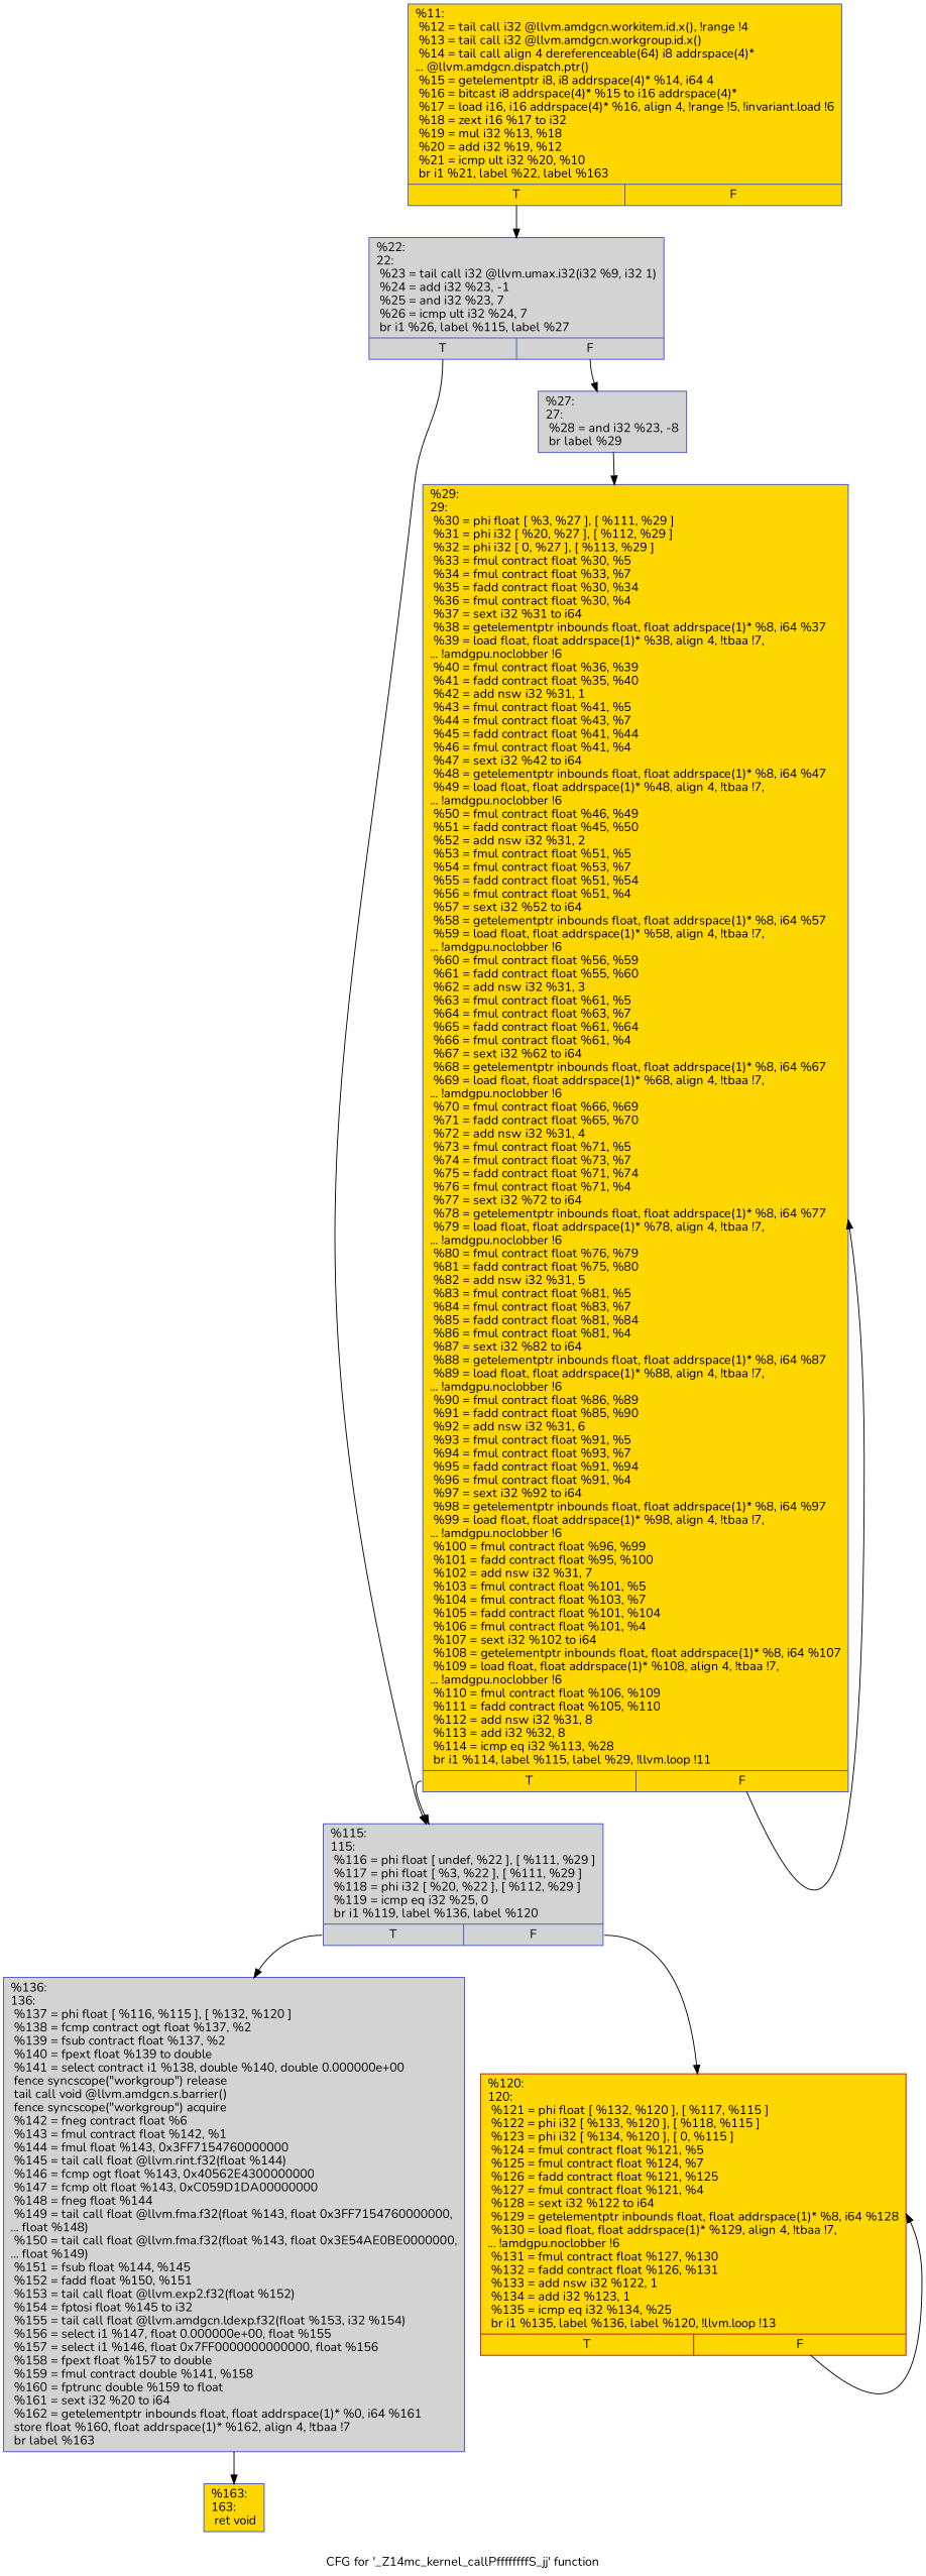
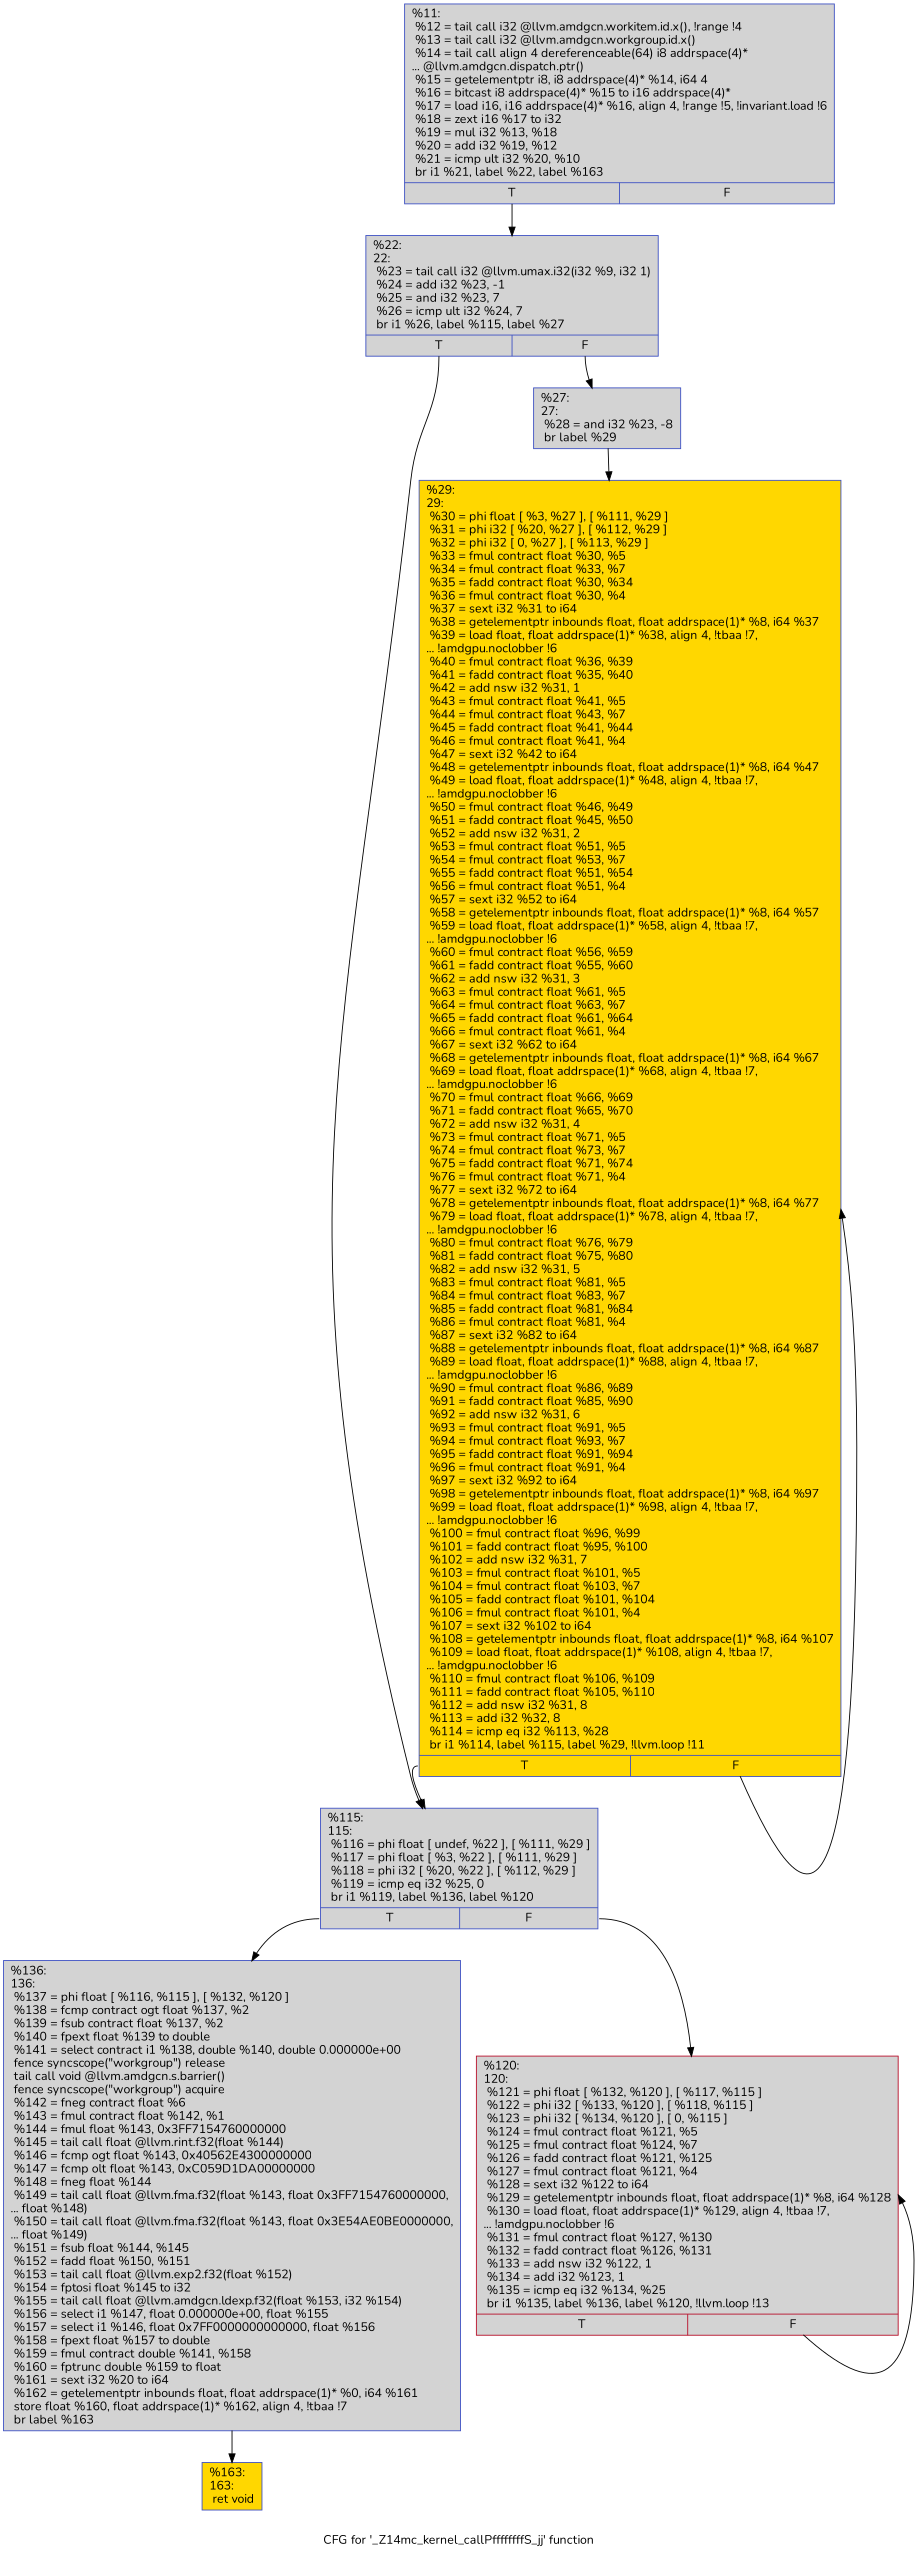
  digraph {
    fontname=Nunito
    label="CFG for '_Z14mc_kernel_callPffffffffS_jj' function"
    node [color="#3d50c3ff" fillcolor=lightgrey fontname=Nunito shape=record style=filled]
    edge [fontname=Nunito tailport=s0]
-   n1 [fillcolor=gold label="{%11:\l  %12 = tail call i32 @llvm.amdgcn.workitem.id.x(), !range !4\l  %13 = tail call i32 @llvm.amdgcn.workgroup.id.x()\l  %14 = tail call align 4 dereferenceable(64) i8 addrspace(4)*\l... @llvm.amdgcn.dispatch.ptr()\l  %15 = getelementptr i8, i8 addrspace(4)* %14, i64 4\l  %16 = bitcast i8 addrspace(4)* %15 to i16 addrspace(4)*\l  %17 = load i16, i16 addrspace(4)* %16, align 4, !range !5, !invariant.load !6\l  %18 = zext i16 %17 to i32\l  %19 = mul i32 %13, %18\l  %20 = add i32 %19, %12\l  %21 = icmp ult i32 %20, %10\l  br i1 %21, label %22, label %163\l|{<s0>T|<s1>F}}"]
+   n1 [label="{%11:\l  %12 = tail call i32 @llvm.amdgcn.workitem.id.x(), !range !4\l  %13 = tail call i32 @llvm.amdgcn.workgroup.id.x()\l  %14 = tail call align 4 dereferenceable(64) i8 addrspace(4)*\l... @llvm.amdgcn.dispatch.ptr()\l  %15 = getelementptr i8, i8 addrspace(4)* %14, i64 4\l  %16 = bitcast i8 addrspace(4)* %15 to i16 addrspace(4)*\l  %17 = load i16, i16 addrspace(4)* %16, align 4, !range !5, !invariant.load !6\l  %18 = zext i16 %17 to i32\l  %19 = mul i32 %13, %18\l  %20 = add i32 %19, %12\l  %21 = icmp ult i32 %20, %10\l  br i1 %21, label %22, label %163\l|{<s0>T|<s1>F}}"]
    n2 [label="{%22:\l22:                                               \l  %23 = tail call i32 @llvm.umax.i32(i32 %9, i32 1)\l  %24 = add i32 %23, -1\l  %25 = and i32 %23, 7\l  %26 = icmp ult i32 %24, 7\l  br i1 %26, label %115, label %27\l|{<s0>T|<s1>F}}"]
    n3 [label="{%115:\l115:                                              \l  %116 = phi float [ undef, %22 ], [ %111, %29 ]\l  %117 = phi float [ %3, %22 ], [ %111, %29 ]\l  %118 = phi i32 [ %20, %22 ], [ %112, %29 ]\l  %119 = icmp eq i32 %25, 0\l  br i1 %119, label %136, label %120\l|{<s0>T|<s1>F}}"]
    n4 [label="{%27:\l27:                                               \l  %28 = and i32 %23, -8\l  br label %29\l}"]
    n5 [fillcolor=gold label="{%163:\l163:                                              \l  ret void\l}"]
    n6 [label="{%136:\l136:                                              \l  %137 = phi float [ %116, %115 ], [ %132, %120 ]\l  %138 = fcmp contract ogt float %137, %2\l  %139 = fsub contract float %137, %2\l  %140 = fpext float %139 to double\l  %141 = select contract i1 %138, double %140, double 0.000000e+00\l  fence syncscope(\"workgroup\") release\l  tail call void @llvm.amdgcn.s.barrier()\l  fence syncscope(\"workgroup\") acquire\l  %142 = fneg contract float %6\l  %143 = fmul contract float %142, %1\l  %144 = fmul float %143, 0x3FF7154760000000\l  %145 = tail call float @llvm.rint.f32(float %144)\l  %146 = fcmp ogt float %143, 0x40562E4300000000\l  %147 = fcmp olt float %143, 0xC059D1DA00000000\l  %148 = fneg float %144\l  %149 = tail call float @llvm.fma.f32(float %143, float 0x3FF7154760000000,\l... float %148)\l  %150 = tail call float @llvm.fma.f32(float %143, float 0x3E54AE0BE0000000,\l... float %149)\l  %151 = fsub float %144, %145\l  %152 = fadd float %150, %151\l  %153 = tail call float @llvm.exp2.f32(float %152)\l  %154 = fptosi float %145 to i32\l  %155 = tail call float @llvm.amdgcn.ldexp.f32(float %153, i32 %154)\l  %156 = select i1 %147, float 0.000000e+00, float %155\l  %157 = select i1 %146, float 0x7FF0000000000000, float %156\l  %158 = fpext float %157 to double\l  %159 = fmul contract double %141, %158\l  %160 = fptrunc double %159 to float\l  %161 = sext i32 %20 to i64\l  %162 = getelementptr inbounds float, float addrspace(1)* %0, i64 %161\l  store float %160, float addrspace(1)* %162, align 4, !tbaa !7\l  br label %163\l}"]
-   n7 [color="#b70d28ff" fillcolor=gold label="{%120:\l120:                                              \l  %121 = phi float [ %132, %120 ], [ %117, %115 ]\l  %122 = phi i32 [ %133, %120 ], [ %118, %115 ]\l  %123 = phi i32 [ %134, %120 ], [ 0, %115 ]\l  %124 = fmul contract float %121, %5\l  %125 = fmul contract float %124, %7\l  %126 = fadd contract float %121, %125\l  %127 = fmul contract float %121, %4\l  %128 = sext i32 %122 to i64\l  %129 = getelementptr inbounds float, float addrspace(1)* %8, i64 %128\l  %130 = load float, float addrspace(1)* %129, align 4, !tbaa !7,\l... !amdgpu.noclobber !6\l  %131 = fmul contract float %127, %130\l  %132 = fadd contract float %126, %131\l  %133 = add nsw i32 %122, 1\l  %134 = add i32 %123, 1\l  %135 = icmp eq i32 %134, %25\l  br i1 %135, label %136, label %120, !llvm.loop !13\l|{<s0>T|<s1>F}}"]
+   n7 [color="#b70d28ff" label="{%120:\l120:                                              \l  %121 = phi float [ %132, %120 ], [ %117, %115 ]\l  %122 = phi i32 [ %133, %120 ], [ %118, %115 ]\l  %123 = phi i32 [ %134, %120 ], [ 0, %115 ]\l  %124 = fmul contract float %121, %5\l  %125 = fmul contract float %124, %7\l  %126 = fadd contract float %121, %125\l  %127 = fmul contract float %121, %4\l  %128 = sext i32 %122 to i64\l  %129 = getelementptr inbounds float, float addrspace(1)* %8, i64 %128\l  %130 = load float, float addrspace(1)* %129, align 4, !tbaa !7,\l... !amdgpu.noclobber !6\l  %131 = fmul contract float %127, %130\l  %132 = fadd contract float %126, %131\l  %133 = add nsw i32 %122, 1\l  %134 = add i32 %123, 1\l  %135 = icmp eq i32 %134, %25\l  br i1 %135, label %136, label %120, !llvm.loop !13\l|{<s0>T|<s1>F}}"]
    n8 [fillcolor=gold label="{%29:\l29:                                               \l  %30 = phi float [ %3, %27 ], [ %111, %29 ]\l  %31 = phi i32 [ %20, %27 ], [ %112, %29 ]\l  %32 = phi i32 [ 0, %27 ], [ %113, %29 ]\l  %33 = fmul contract float %30, %5\l  %34 = fmul contract float %33, %7\l  %35 = fadd contract float %30, %34\l  %36 = fmul contract float %30, %4\l  %37 = sext i32 %31 to i64\l  %38 = getelementptr inbounds float, float addrspace(1)* %8, i64 %37\l  %39 = load float, float addrspace(1)* %38, align 4, !tbaa !7,\l... !amdgpu.noclobber !6\l  %40 = fmul contract float %36, %39\l  %41 = fadd contract float %35, %40\l  %42 = add nsw i32 %31, 1\l  %43 = fmul contract float %41, %5\l  %44 = fmul contract float %43, %7\l  %45 = fadd contract float %41, %44\l  %46 = fmul contract float %41, %4\l  %47 = sext i32 %42 to i64\l  %48 = getelementptr inbounds float, float addrspace(1)* %8, i64 %47\l  %49 = load float, float addrspace(1)* %48, align 4, !tbaa !7,\l... !amdgpu.noclobber !6\l  %50 = fmul contract float %46, %49\l  %51 = fadd contract float %45, %50\l  %52 = add nsw i32 %31, 2\l  %53 = fmul contract float %51, %5\l  %54 = fmul contract float %53, %7\l  %55 = fadd contract float %51, %54\l  %56 = fmul contract float %51, %4\l  %57 = sext i32 %52 to i64\l  %58 = getelementptr inbounds float, float addrspace(1)* %8, i64 %57\l  %59 = load float, float addrspace(1)* %58, align 4, !tbaa !7,\l... !amdgpu.noclobber !6\l  %60 = fmul contract float %56, %59\l  %61 = fadd contract float %55, %60\l  %62 = add nsw i32 %31, 3\l  %63 = fmul contract float %61, %5\l  %64 = fmul contract float %63, %7\l  %65 = fadd contract float %61, %64\l  %66 = fmul contract float %61, %4\l  %67 = sext i32 %62 to i64\l  %68 = getelementptr inbounds float, float addrspace(1)* %8, i64 %67\l  %69 = load float, float addrspace(1)* %68, align 4, !tbaa !7,\l... !amdgpu.noclobber !6\l  %70 = fmul contract float %66, %69\l  %71 = fadd contract float %65, %70\l  %72 = add nsw i32 %31, 4\l  %73 = fmul contract float %71, %5\l  %74 = fmul contract float %73, %7\l  %75 = fadd contract float %71, %74\l  %76 = fmul contract float %71, %4\l  %77 = sext i32 %72 to i64\l  %78 = getelementptr inbounds float, float addrspace(1)* %8, i64 %77\l  %79 = load float, float addrspace(1)* %78, align 4, !tbaa !7,\l... !amdgpu.noclobber !6\l  %80 = fmul contract float %76, %79\l  %81 = fadd contract float %75, %80\l  %82 = add nsw i32 %31, 5\l  %83 = fmul contract float %81, %5\l  %84 = fmul contract float %83, %7\l  %85 = fadd contract float %81, %84\l  %86 = fmul contract float %81, %4\l  %87 = sext i32 %82 to i64\l  %88 = getelementptr inbounds float, float addrspace(1)* %8, i64 %87\l  %89 = load float, float addrspace(1)* %88, align 4, !tbaa !7,\l... !amdgpu.noclobber !6\l  %90 = fmul contract float %86, %89\l  %91 = fadd contract float %85, %90\l  %92 = add nsw i32 %31, 6\l  %93 = fmul contract float %91, %5\l  %94 = fmul contract float %93, %7\l  %95 = fadd contract float %91, %94\l  %96 = fmul contract float %91, %4\l  %97 = sext i32 %92 to i64\l  %98 = getelementptr inbounds float, float addrspace(1)* %8, i64 %97\l  %99 = load float, float addrspace(1)* %98, align 4, !tbaa !7,\l... !amdgpu.noclobber !6\l  %100 = fmul contract float %96, %99\l  %101 = fadd contract float %95, %100\l  %102 = add nsw i32 %31, 7\l  %103 = fmul contract float %101, %5\l  %104 = fmul contract float %103, %7\l  %105 = fadd contract float %101, %104\l  %106 = fmul contract float %101, %4\l  %107 = sext i32 %102 to i64\l  %108 = getelementptr inbounds float, float addrspace(1)* %8, i64 %107\l  %109 = load float, float addrspace(1)* %108, align 4, !tbaa !7,\l... !amdgpu.noclobber !6\l  %110 = fmul contract float %106, %109\l  %111 = fadd contract float %105, %110\l  %112 = add nsw i32 %31, 8\l  %113 = add i32 %32, 8\l  %114 = icmp eq i32 %113, %28\l  br i1 %114, label %115, label %29, !llvm.loop !11\l|{<s0>T|<s1>F}}"]
    n1 -> n2
    n2 -> n3
    n2 -> n4 [tailport=s1]
    n3 -> n6
    n3 -> n7 [tailport=s1]
    n4 -> n8
    n6 -> n5
    n7 -> n7 [tailport=s1]
    n8 -> n3
    n8 -> n8 [tailport=s1]
  }
